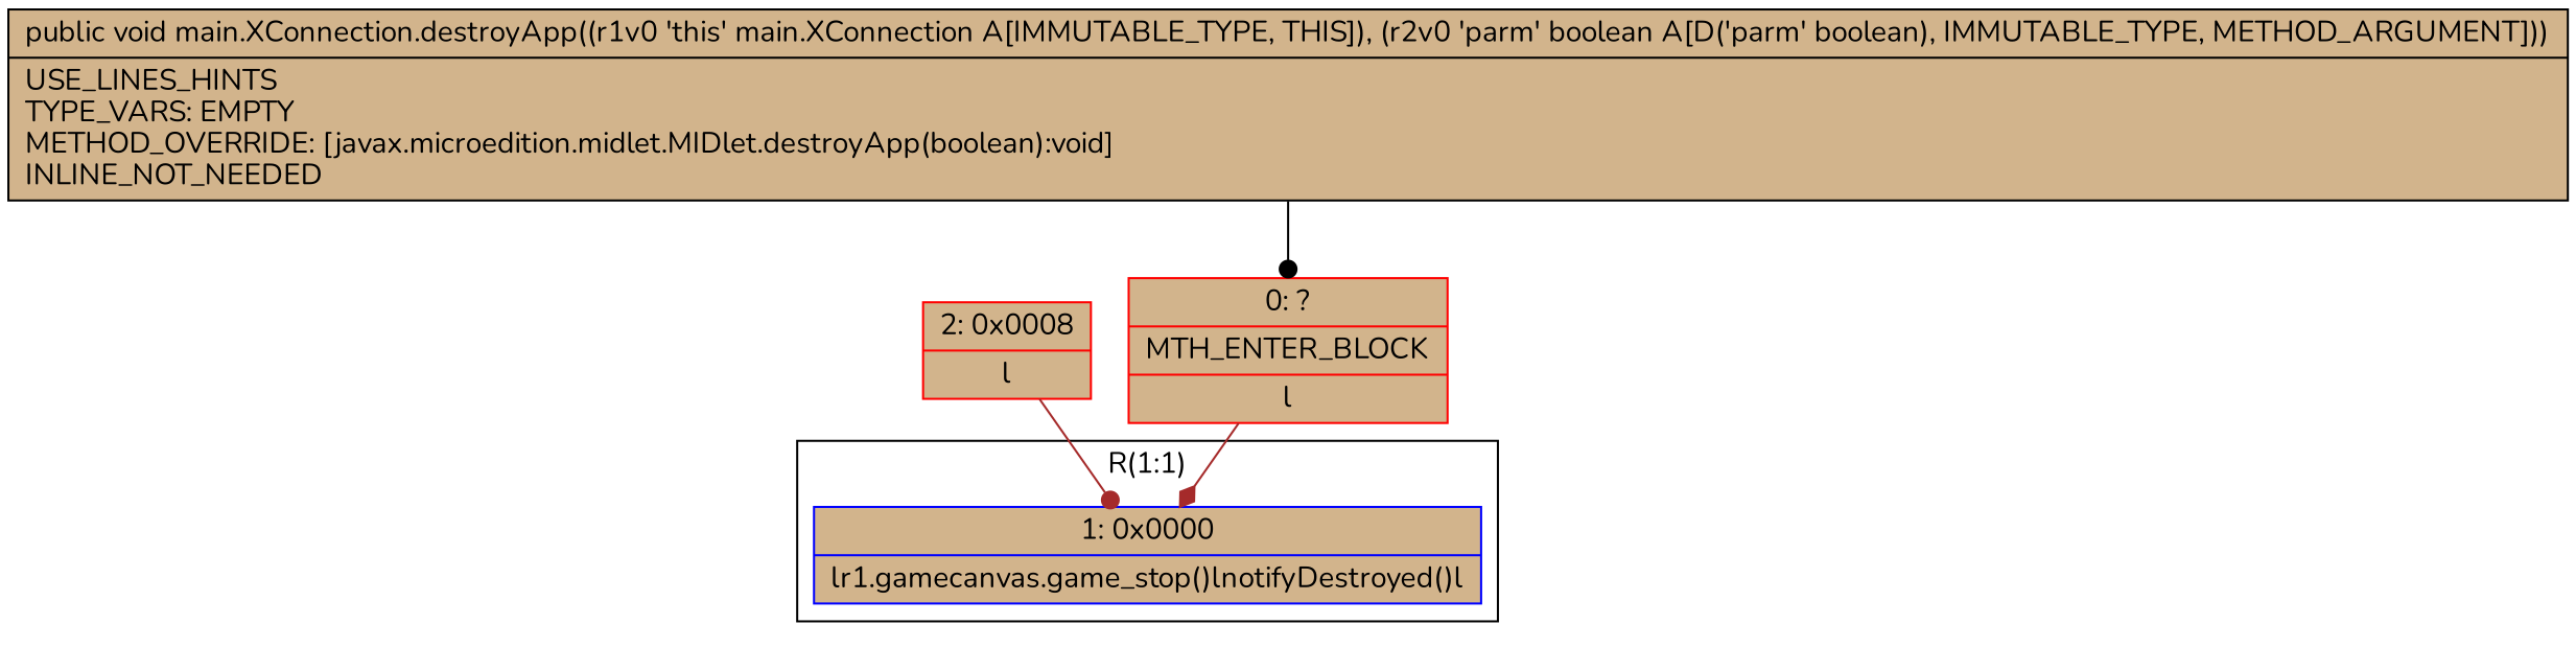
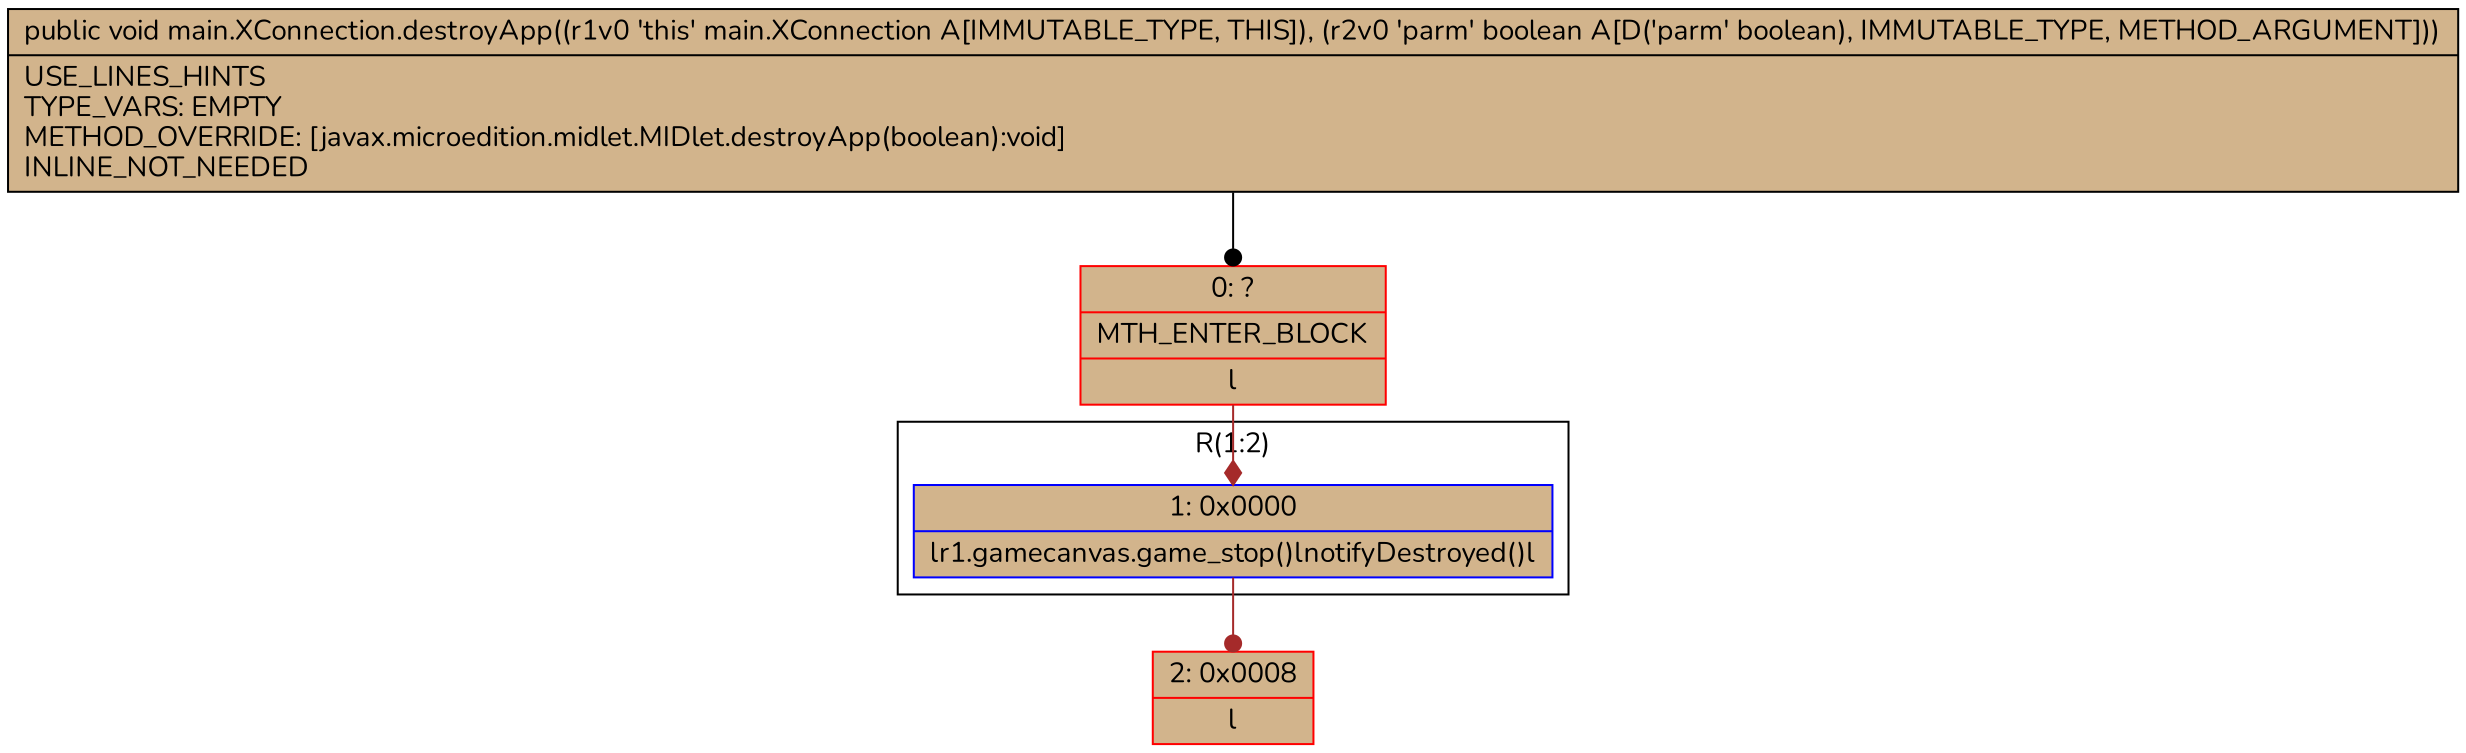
  digraph {
    fontname=Nunito
    node [color=red fillcolor=tan fontname=Nunito shape=record style=filled]
    edge [arrowhead=dot color=brown fontname=Nunito]
    n1 [color=blue label="{1\:\ 0x0000|lr1.gamecanvas.game_stop()lnotifyDestroyed()l}"]
    n2 [label="{2\:\ 0x0008|l}"]
    n3 [label="{0\:\ ?|MTH_ENTER_BLOCK\l|l}"]
    n4 [label="{public void main.XConnection.destroyApp((r1v0 'this' main.XConnection A[IMMUTABLE_TYPE, THIS]), (r2v0 'parm' boolean A[D('parm' boolean), IMMUTABLE_TYPE, METHOD_ARGUMENT]))  | USE_LINES_HINTS\lTYPE_VARS: EMPTY\lMETHOD_OVERRIDE: [javax.microedition.midlet.MIDlet.destroyApp(boolean):void]\lINLINE_NOT_NEEDED\l}" color=""]
    subgraph cluster_1 {
-     label="R(1:1)"
+     label="R(1:2)"
      n1
    }
-   n2 -> n1
+   n1 -> n2
    n3 -> n1 [arrowhead=diamond]
    n4 -> n3 [color=black]
  }
